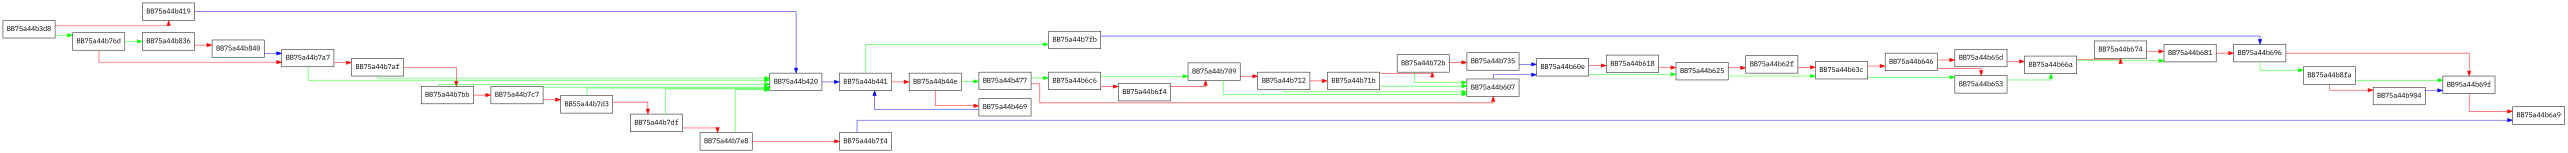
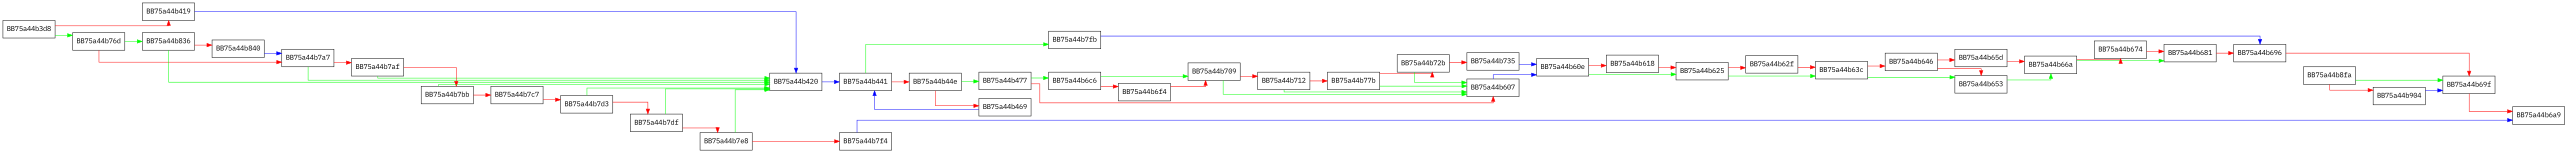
  digraph {
    fontname="IBM Plex Mono"
    rankdir=LR
    splines=ortho
    node [fontname="IBM Plex Mono" shape=box]
    edge [color=red fontname="IBM Plex Mono"]
    BB75a44b3d8
    BB75a44b76d
    BB75a44b419
    BB75a44b836
    BB75a44b7a7
    BB75a44b420
    BB75a44b840
    BB75a44b7af
    BB75a44b441
    BB75a44b7fb
    BB75a44b44e
    BB75a44b696
    BB75a44b477
    BB75a44b469
    BB75a44b8fa
-   BB75a44b69f [label=BB95a44b69f]
+   BB75a44b69f
    BB75a44b6c6
    BB75a44b607
    BB75a44b709
    BB75a44b6f4
    BB75a44b60e
    BB75a44b712
    BB75a44b625
    BB75a44b618
    BB75a44b63c
    BB75a44b62f
    BB75a44b653
    BB75a44b646
    BB75a44b66a
    BB75a44b65d
    BB75a44b681
    BB75a44b674
    BB75a44b904
    BB75a44b6a9
-   BB75a44b71b
+   BB75a44b71b [label=BB75a44b77b]
    BB75a44b72b
    BB75a44b735
    BB75a44b7bb
    BB75a44b7c7
-   BB75a44b7d3 [label=BB55a44b7d3]
+   BB75a44b7d3
    BB75a44b7df
    BB75a44b7e8
    BB75a44b7f4
    BB75a44b3d8 -> BB75a44b76d [color=green]
    BB75a44b3d8 -> BB75a44b419
    BB75a44b76d -> BB75a44b836 [color=green]
    BB75a44b76d -> BB75a44b7a7
    BB75a44b419 -> BB75a44b420 [color=blue]
    BB75a44b836 -> BB75a44b840
    BB75a44b7a7 -> BB75a44b420 [color=green]
    BB75a44b7a7 -> BB75a44b7af
    BB75a44b420 -> BB75a44b441 [color=blue]
    BB75a44b840 -> BB75a44b7a7 [color=blue]
    BB75a44b7af -> BB75a44b420 [color=green]
    BB75a44b7af -> BB75a44b7bb
    BB75a44b441 -> BB75a44b7fb [color=green]
    BB75a44b441 -> BB75a44b44e
    BB75a44b7fb -> BB75a44b696 [color=blue]
    BB75a44b44e -> BB75a44b477 [color=green]
    BB75a44b44e -> BB75a44b469
-   BB75a44b696 -> BB75a44b8fa [color=green]
    BB75a44b696 -> BB75a44b69f
    BB75a44b477 -> BB75a44b6c6 [color=green]
    BB75a44b477 -> BB75a44b607
    BB75a44b469 -> BB75a44b441 [color=blue]
    BB75a44b8fa -> BB75a44b69f [color=green]
    BB75a44b8fa -> BB75a44b904
    BB75a44b69f -> BB75a44b6a9
    BB75a44b6c6 -> BB75a44b709 [color=green]
    BB75a44b6c6 -> BB75a44b6f4
    BB75a44b607 -> BB75a44b60e [color=blue]
    BB75a44b709 -> BB75a44b607 [color=green]
    BB75a44b709 -> BB75a44b712
    BB75a44b6f4 -> BB75a44b709
    BB75a44b60e -> BB75a44b625 [color=green]
    BB75a44b60e -> BB75a44b618
    BB75a44b712 -> BB75a44b607 [color=green]
    BB75a44b712 -> BB75a44b71b
    BB75a44b625 -> BB75a44b63c [color=green]
    BB75a44b625 -> BB75a44b62f
    BB75a44b618 -> BB75a44b625
    BB75a44b63c -> BB75a44b653 [color=green]
    BB75a44b63c -> BB75a44b646
    BB75a44b62f -> BB75a44b63c
    BB75a44b653 -> BB75a44b66a [color=green]
    BB75a44b646 -> BB75a44b653
    BB75a44b646 -> BB75a44b65d
    BB75a44b66a -> BB75a44b681 [color=green]
    BB75a44b66a -> BB75a44b674
    BB75a44b65d -> BB75a44b66a
    BB75a44b681 -> BB75a44b696
    BB75a44b674 -> BB75a44b681
    BB75a44b904 -> BB75a44b69f [color=blue]
    BB75a44b71b -> BB75a44b607 [color=green]
    BB75a44b71b -> BB75a44b72b
    BB75a44b72b -> BB75a44b607 [color=green]
    BB75a44b72b -> BB75a44b735
    BB75a44b735 -> BB75a44b60e [color=blue]
    BB75a44b7bb -> BB75a44b420 [color=green]
    BB75a44b7bb -> BB75a44b7c7
-   BB75a44b7c7 -> BB75a44b420 [color=green]
+   BB75a44b836 -> BB75a44b420 [color=green]
    BB75a44b7c7 -> BB75a44b7d3
    BB75a44b7d3 -> BB75a44b420 [color=green]
    BB75a44b7d3 -> BB75a44b7df
    BB75a44b7df -> BB75a44b420 [color=green]
    BB75a44b7df -> BB75a44b7e8
    BB75a44b7e8 -> BB75a44b420 [color=green]
    BB75a44b7e8 -> BB75a44b7f4
    BB75a44b7f4 -> BB75a44b6a9 [color=blue]
  }
